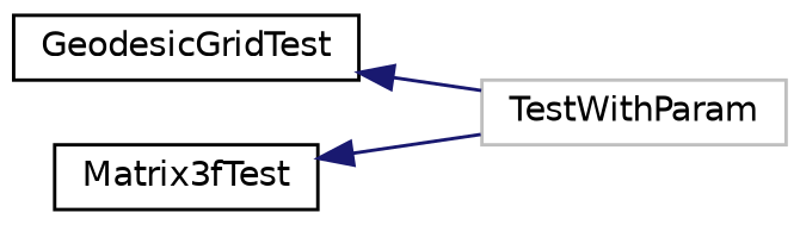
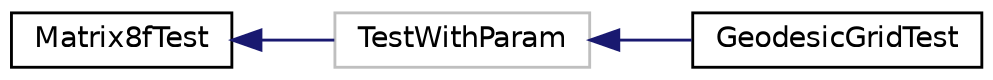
  digraph {
    rankdir=LR
    node [color=black fillcolor=white fontname=Helvetica fontsize=10 shape=record style=filled]
    edge [color=midnightblue dir=back fontname=Helvetica fontsize=10 labelfontname=Helvetica labelfontsize=10 style=solid]
    n1 [color=grey75 height=0.2 label=TestWithParam width=0.4]
    n2 [height=0.2 label=GeodesicGridTest width=0.4]
-   n3 [height=0.2 label=Matrix3fTest width=0.4]
-   n2 -> n1
+   n3 [height=0.2 label=Matrix8fTest width=0.4]
+   n1 -> n2
    n3 -> n1
  }
